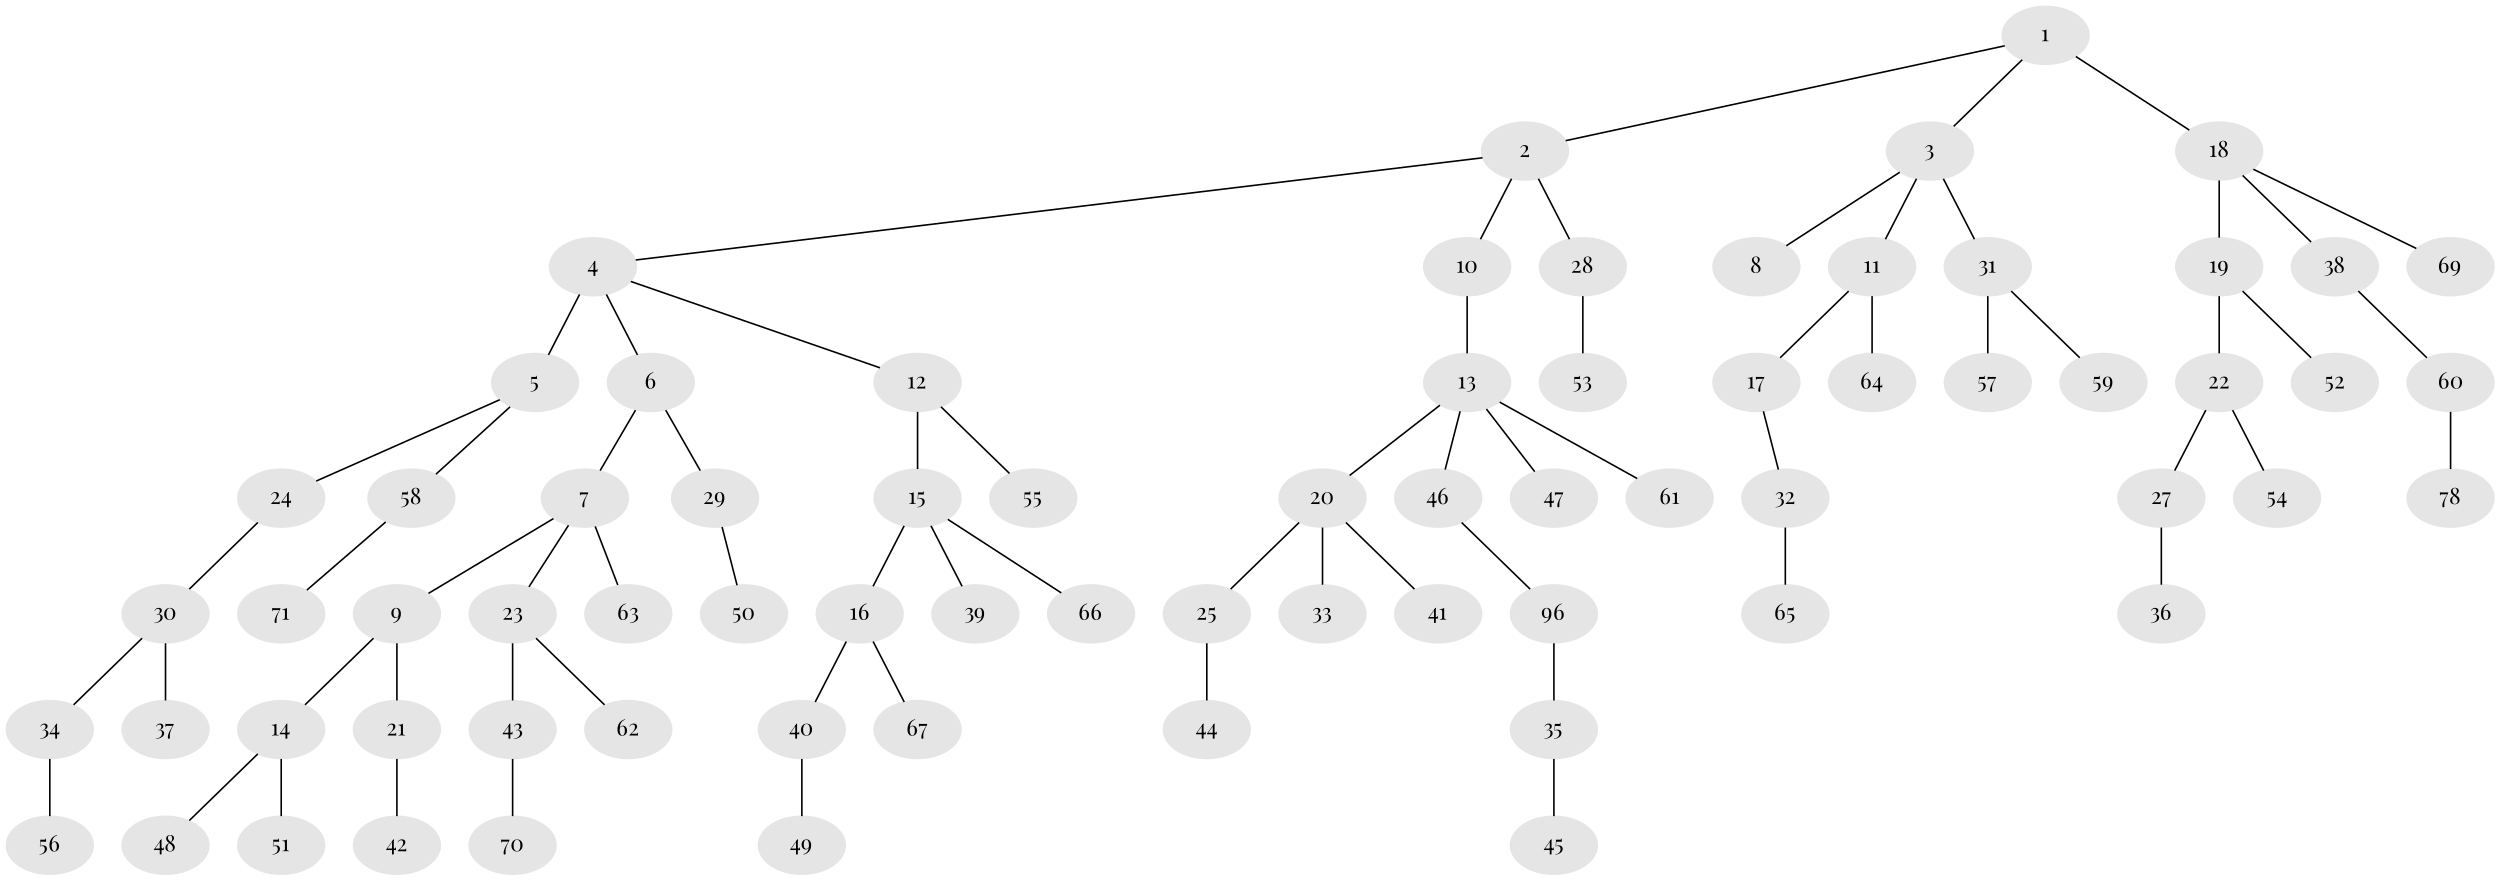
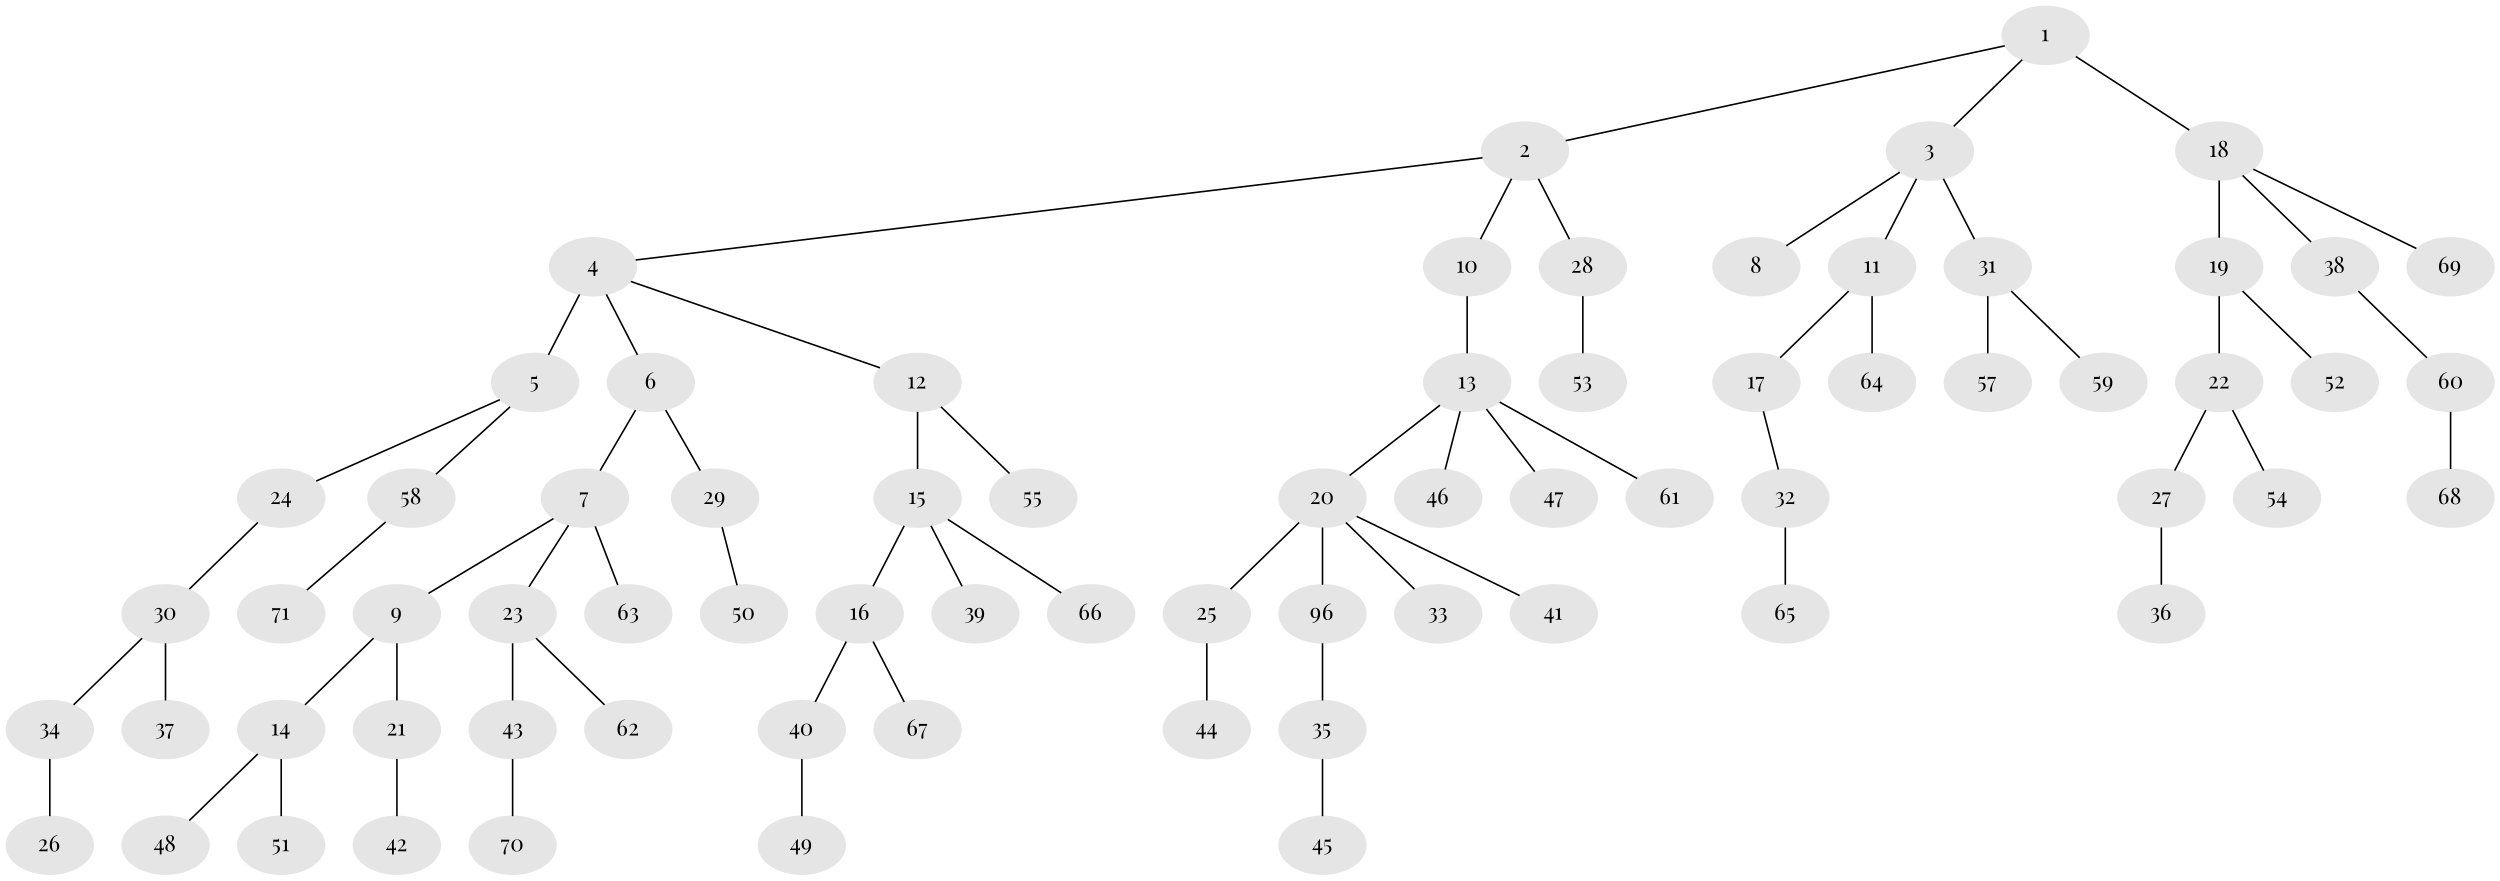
  graph {
    fontname="Playfair Display"
    node [color=gray90 fontname="Playfair Display" style=filled]
    edge [fontname="Playfair Display" weight=1.0]
    1
    2
    3
    18
    4
    10
    28
    8
    11
    31
    19
    38
    69
    5
    6
    12
    13
    53
    17
    64
    57
    59
    24
    58
    7
    29
    15
    55
    30
    9
    23
    63
    50
    14
    21
    43
    62
    48
    51
    42
    20
    46
    47
    61
    32
    16
    39
    66
    25
    n50 [label=96]
    33
    41
    40
    67
    49
    65
    22
    52
    60
    27
    54
    44
    35
    36
    70
    34
    37
    45
    71
-   56
-   68 [label=78]
+   56 [label=26]
+   68
    1 -- 2
    1 -- 3
    1 -- 18 [weight=2.0]
    2 -- 4
    2 -- 10
    2 -- 28
    3 -- 8
    3 -- 11
    3 -- 31
    18 -- 19
    18 -- 38
    18 -- 69
    4 -- 5 [weight=3.0]
    4 -- 6
    4 -- 12
    10 -- 13 [weight=2.0]
    28 -- 53 [weight=3.0]
    11 -- 17
    11 -- 64
    31 -- 57
    31 -- 59
    19 -- 22
    19 -- 52
    38 -- 60
    5 -- 24
    5 -- 58
    6 -- 7
    6 -- 29
    12 -- 15
    12 -- 55
    13 -- 20
    13 -- 46
    13 -- 47
    13 -- 61
    17 -- 32
    24 -- 30
    58 -- 71
    7 -- 9
    7 -- 23
    7 -- 63
    29 -- 50
    15 -- 16
    15 -- 39
    15 -- 66
    30 -- 34
    30 -- 37
    9 -- 14
    9 -- 21
    23 -- 43
    23 -- 62
    14 -- 48
    14 -- 51
    21 -- 42
    43 -- 70
    20 -- 25
-   46 -- n50
+   20 -- n50
    20 -- 33
    20 -- 41
    32 -- 65
    16 -- 40
    16 -- 67
    25 -- 44
    n50 -- 35
    40 -- 49
    22 -- 27
    22 -- 54
    60 -- 68
    27 -- 36 [weight=4.0]
    35 -- 45
    34 -- 56
  }
